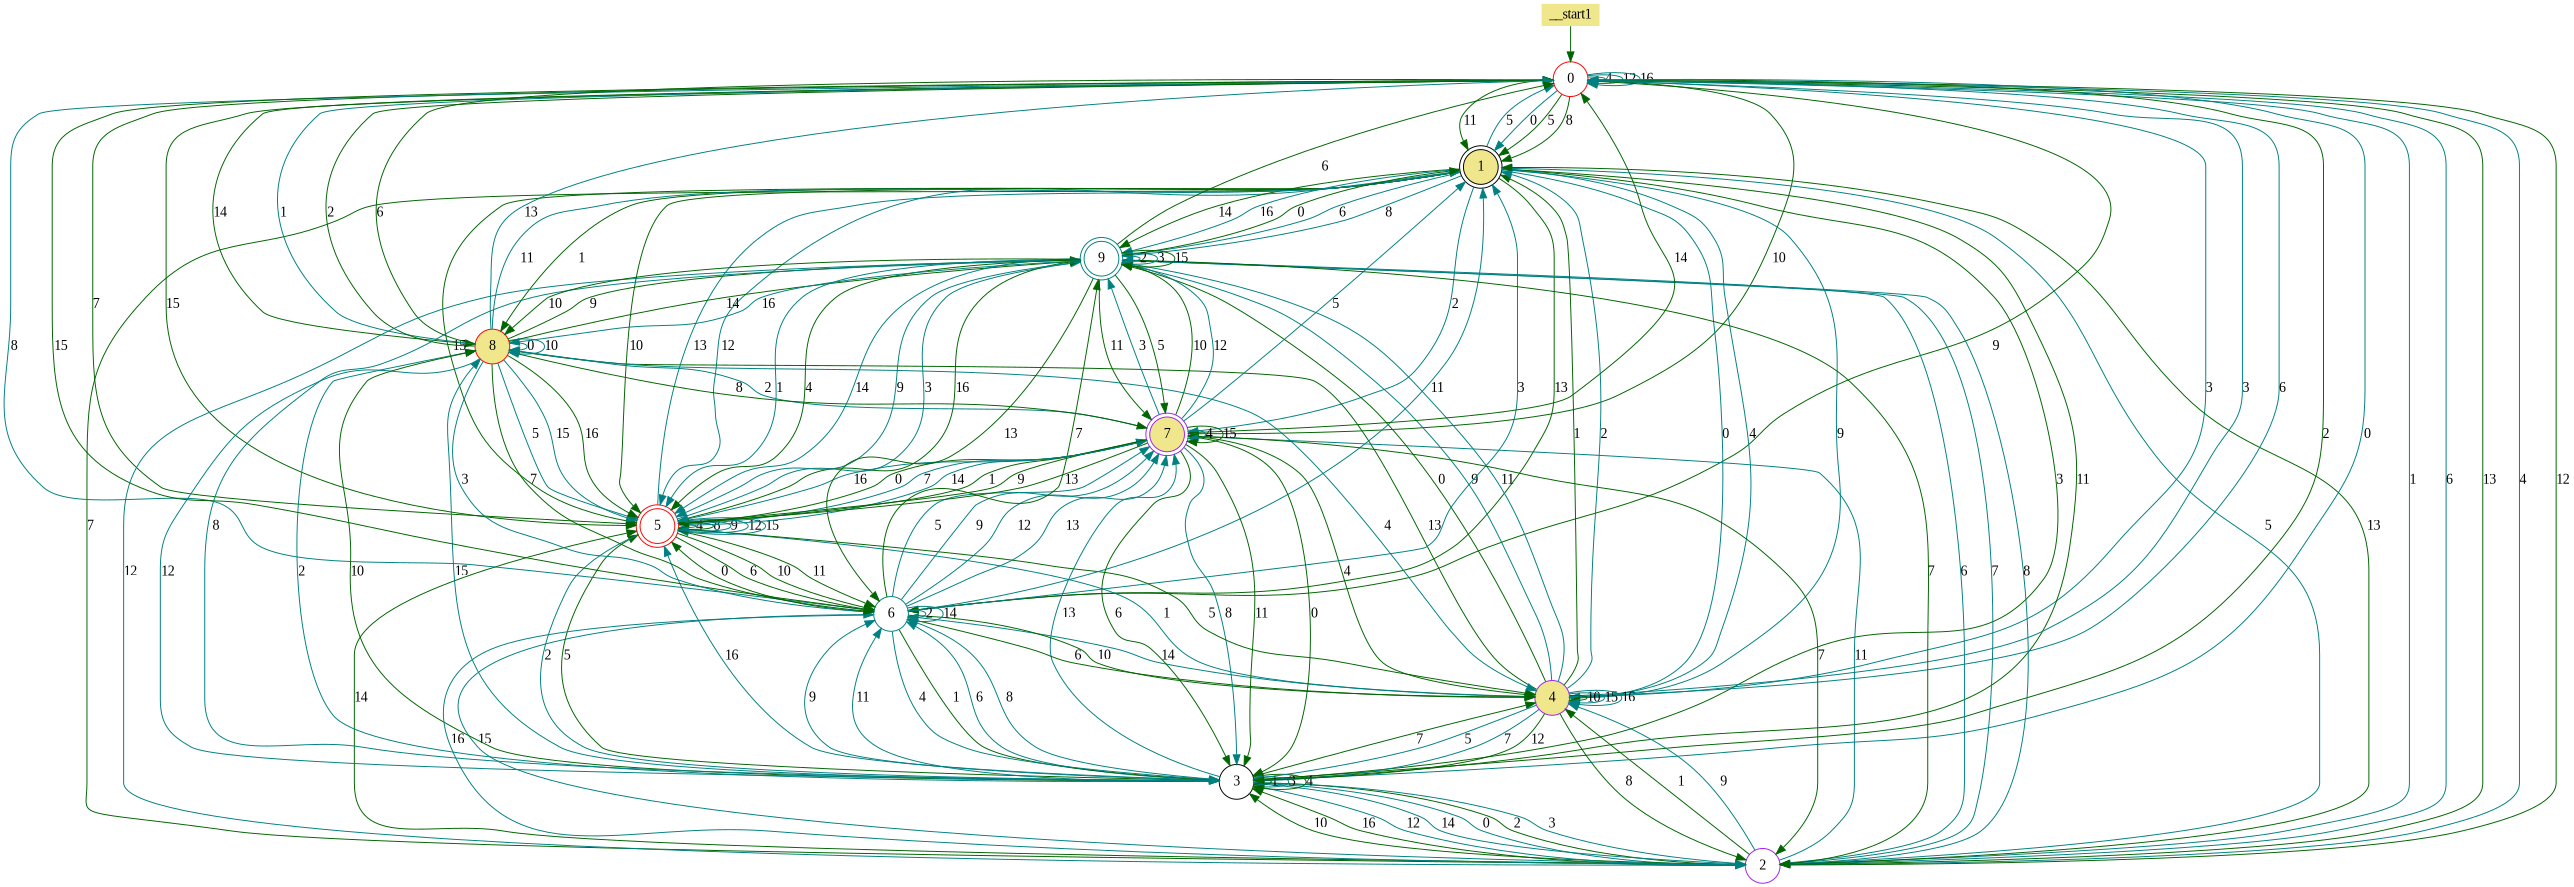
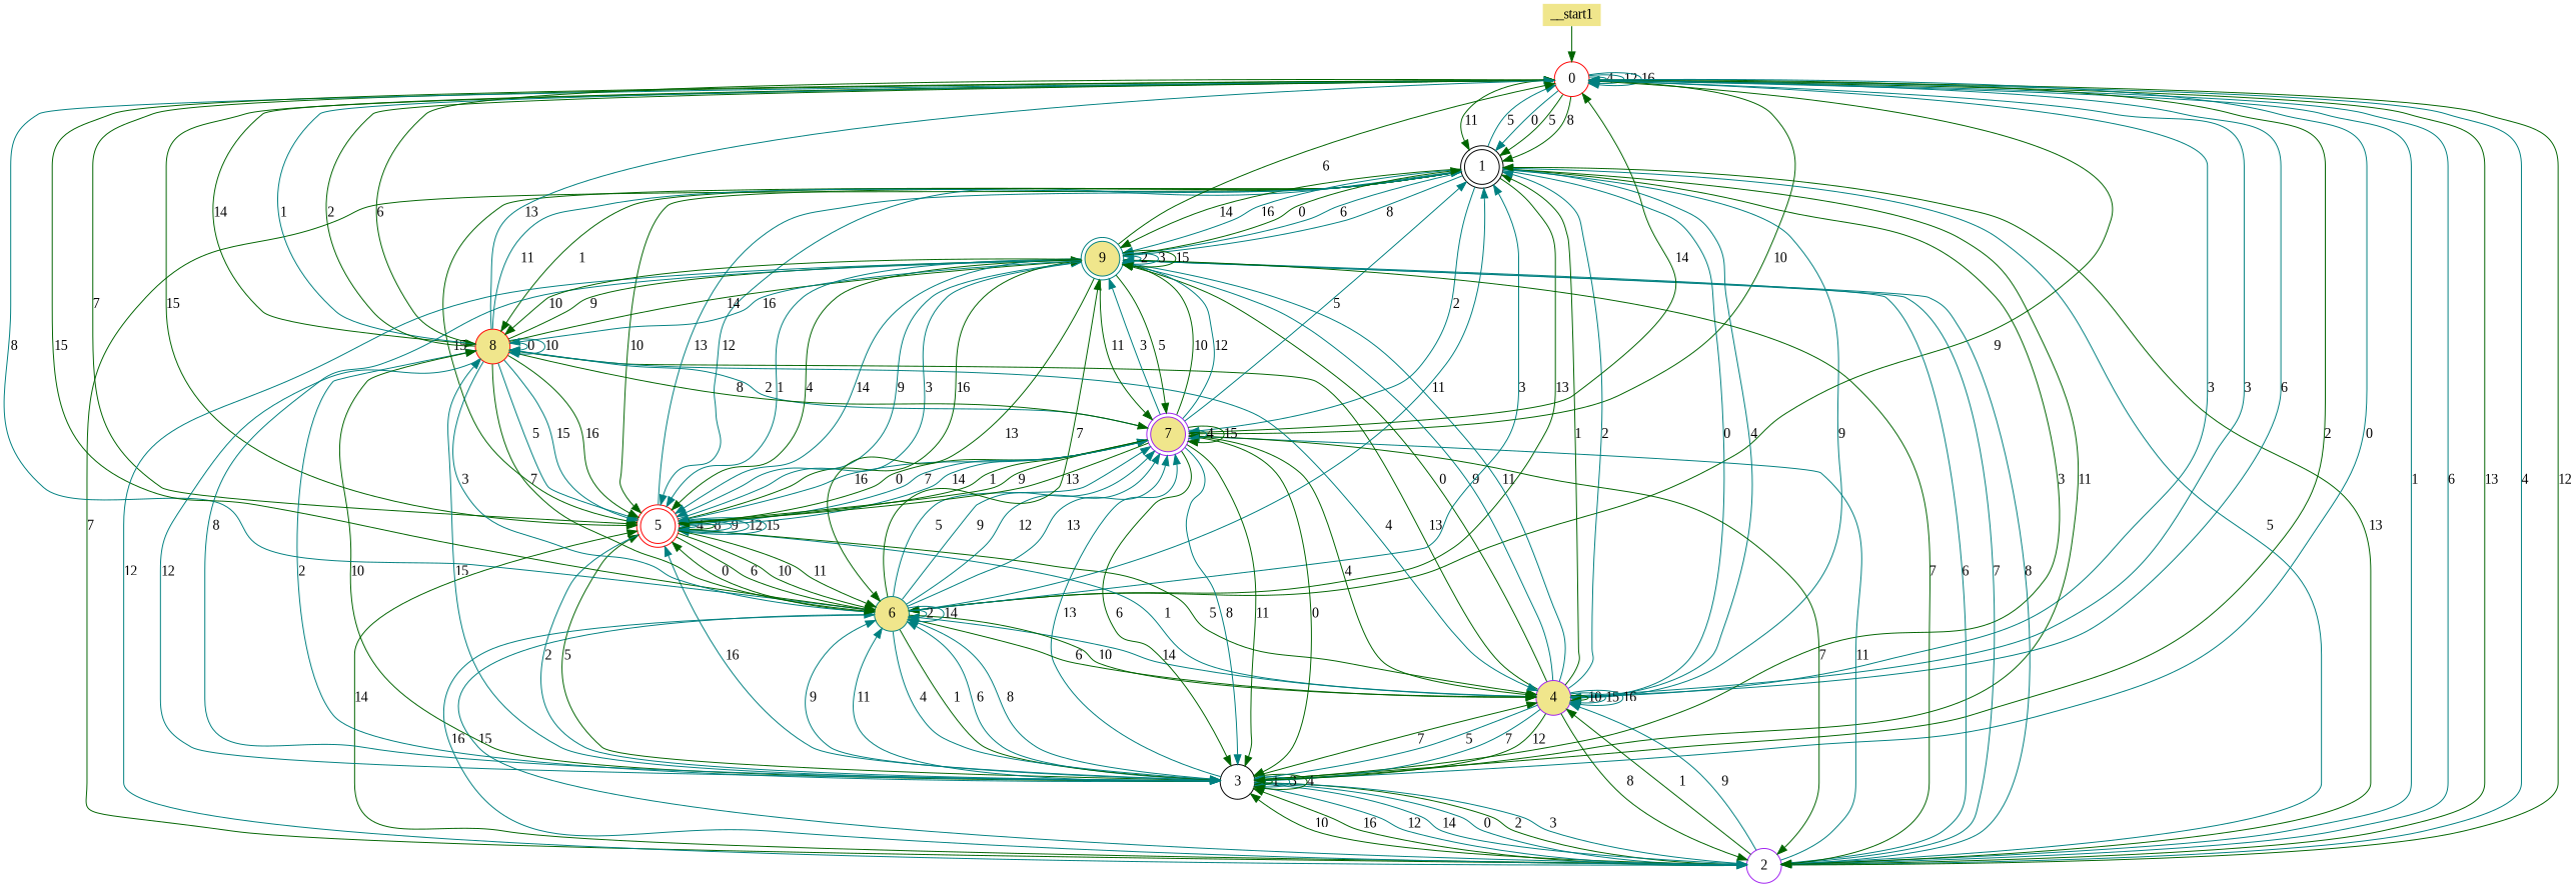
  digraph {
    fontname="Liberation Serif"
    node [color=red fillcolor=khaki fontname="Liberation Serif" shape=circle style=filled]
    edge [color=teal fontname="Liberation Serif"]
    n1 [fillcolor=white label=0]
-   n2 [color=black label=1 shape=doublecircle]
+   n2 [color=black fillcolor=white label=1 shape=doublecircle]
    n3 [color=purple fillcolor=white label=2]
    n4 [color=black fillcolor=white label=3]
    n5 [color=purple label=4]
    n6 [fillcolor=white label=5 shape=doublecircle]
-   n7 [color=teal fillcolor=white label=6]
+   n7 [color=teal label=6]
    n8 [color=purple label=7 shape=doublecircle]
    n9 [label=8]
-   n10 [color=teal fillcolor=white label=9 shape=doublecircle]
+   n10 [color=teal label=9 shape=doublecircle]
    n11 [height=0 label=__start1 shape=none width=0]
    n1 -> n1 [label=4]
    n1 -> n1 [label=12]
    n1 -> n1 [label=16]
    n1 -> n2 [label=0]
    n1 -> n2 [color=darkgreen label=5]
    n1 -> n2 [color=darkgreen label=8]
    n1 -> n2 [color=darkgreen label=11]
    n1 -> n3 [label=1]
    n1 -> n3 [label=6]
    n1 -> n3 [color=darkgreen label=13]
    n1 -> n4 [color=darkgreen label=2]
    n1 -> n5 [label=3]
    n1 -> n6 [color=darkgreen label=7]
    n1 -> n6 [color=darkgreen label=15]
    n1 -> n7 [color=darkgreen label=9]
    n1 -> n8 [color=darkgreen label=10]
    n1 -> n9 [color=darkgreen label=14]
    n2 -> n1 [label=5]
    n2 -> n3 [color=darkgreen label=7]
    n2 -> n4 [color=darkgreen label=3]
    n2 -> n4 [color=darkgreen label=11]
    n2 -> n5 [label=0]
    n2 -> n5 [label=4]
    n2 -> n5 [label=9]
    n2 -> n6 [color=darkgreen label=10]
    n2 -> n6 [label=12]
    n2 -> n6 [color=darkgreen label=15]
    n2 -> n7 [color=darkgreen label=13]
    n2 -> n8 [label=2]
    n2 -> n9 [color=darkgreen label=1]
    n2 -> n10 [label=6]
    n2 -> n10 [label=8]
    n2 -> n10 [color=darkgreen label=14]
    n2 -> n10 [label=16]
    n3 -> n1 [label=4]
    n3 -> n1 [color=darkgreen label=12]
    n3 -> n2 [label=5]
    n3 -> n2 [color=darkgreen label=13]
    n3 -> n4 [label=0]
    n3 -> n4 [color=darkgreen label=2]
    n3 -> n4 [label=3]
    n3 -> n4 [color=darkgreen label=10]
    n3 -> n4 [color=darkgreen label=16]
    n3 -> n5 [color=darkgreen label=1]
    n3 -> n5 [label=9]
    n3 -> n6 [color=darkgreen label=14]
    n3 -> n7 [label=15]
    n3 -> n8 [label=11]
    n3 -> n10 [label=6]
    n3 -> n10 [label=7]
    n3 -> n10 [label=8]
    n4 -> n1 [label=0]
    n4 -> n3 [label=12]
    n4 -> n3 [label=14]
    n4 -> n4 [color=darkgreen label=1]
    n4 -> n4 [label=3]
    n4 -> n4 [color=darkgreen label=4]
    n4 -> n5 [color=darkgreen label=7]
    n4 -> n6 [color=darkgreen label=5]
    n4 -> n6 [label=16]
    n4 -> n7 [label=6]
    n4 -> n7 [label=8]
    n4 -> n7 [label=9]
    n4 -> n7 [label=11]
    n4 -> n8 [label=13]
    n4 -> n9 [label=2]
    n4 -> n9 [color=darkgreen label=10]
    n4 -> n9 [label=15]
    n5 -> n1 [label=3]
    n5 -> n1 [label=6]
    n5 -> n2 [color=darkgreen label=1]
    n5 -> n2 [label=2]
    n5 -> n3 [color=darkgreen label=8]
    n5 -> n4 [label=5]
    n5 -> n4 [label=7]
    n5 -> n4 [color=darkgreen label=12]
    n5 -> n5 [color=darkgreen label=10]
    n5 -> n5 [label=15]
    n5 -> n5 [label=16]
    n5 -> n7 [label=14]
    n5 -> n8 [color=darkgreen label=4]
    n5 -> n9 [color=darkgreen label=13]
    n5 -> n10 [color=darkgreen label=0]
    n5 -> n10 [label=9]
    n5 -> n10 [label=11]
    n6 -> n2 [label=13]
    n6 -> n4 [label=2]
    n6 -> n5 [label=1]
    n6 -> n5 [color=darkgreen label=5]
    n6 -> n6 [label=4]
    n6 -> n6 [color=darkgreen label=8]
    n6 -> n6 [label=9]
    n6 -> n6 [label=12]
    n6 -> n6 [label=15]
    n6 -> n7 [color=darkgreen label=6]
    n6 -> n7 [color=darkgreen label=10]
    n6 -> n7 [color=darkgreen label=11]
    n6 -> n8 [color=darkgreen label=0]
    n6 -> n8 [label=7]
    n6 -> n8 [label=14]
    n6 -> n10 [label=3]
    n6 -> n10 [color=darkgreen label=16]
    n7 -> n1 [label=8]
    n7 -> n1 [color=darkgreen label=15]
    n7 -> n2 [label=3]
    n7 -> n2 [label=11]
    n7 -> n3 [label=16]
    n7 -> n4 [color=darkgreen label=1]
    n7 -> n4 [label=4]
    n7 -> n5 [color=darkgreen label=6]
    n7 -> n5 [color=darkgreen label=10]
    n7 -> n6 [color=darkgreen label=0]
    n7 -> n7 [label=2]
    n7 -> n7 [label=14]
    n7 -> n8 [label=5]
    n7 -> n8 [label=9]
    n7 -> n8 [label=12]
    n7 -> n8 [label=13]
    n7 -> n10 [color=darkgreen label=7]
    n8 -> n1 [color=darkgreen label=14]
    n8 -> n2 [label=5]
    n8 -> n3 [color=darkgreen label=7]
    n8 -> n4 [color=darkgreen label=0]
    n8 -> n4 [color=darkgreen label=6]
    n8 -> n4 [label=8]
    n8 -> n4 [color=darkgreen label=11]
    n8 -> n6 [color=darkgreen label=1]
    n8 -> n6 [color=darkgreen label=9]
    n8 -> n6 [color=darkgreen label=13]
    n8 -> n6 [label=16]
    n8 -> n8 [label=4]
    n8 -> n8 [color=darkgreen label=15]
    n8 -> n9 [label=2]
    n8 -> n10 [label=3]
    n8 -> n10 [color=darkgreen label=10]
    n8 -> n10 [label=12]
    n9 -> n1 [label=1]
    n9 -> n1 [color=darkgreen label=2]
    n9 -> n1 [color=darkgreen label=6]
    n9 -> n1 [label=13]
    n9 -> n2 [label=11]
    n9 -> n4 [label=12]
    n9 -> n5 [label=4]
    n9 -> n6 [label=5]
    n9 -> n6 [label=15]
    n9 -> n6 [color=darkgreen label=16]
    n9 -> n7 [label=3]
    n9 -> n7 [color=darkgreen label=7]
    n9 -> n8 [color=darkgreen label=8]
    n9 -> n9 [label=0]
    n9 -> n9 [label=10]
    n9 -> n10 [color=darkgreen label=9]
    n9 -> n10 [color=darkgreen label=14]
    n10 -> n1 [color=darkgreen label=6]
    n10 -> n2 [color=darkgreen label=0]
    n10 -> n3 [color=darkgreen label=7]
    n10 -> n3 [label=12]
    n10 -> n4 [label=8]
    n10 -> n6 [label=1]
    n10 -> n6 [color=darkgreen label=4]
    n10 -> n6 [label=9]
    n10 -> n6 [label=14]
    n10 -> n7 [color=darkgreen label=13]
    n10 -> n8 [color=darkgreen label=5]
    n10 -> n8 [color=darkgreen label=11]
    n10 -> n9 [color=darkgreen label=10]
    n10 -> n9 [label=16]
    n10 -> n10 [label=2]
    n10 -> n10 [label=3]
    n10 -> n10 [color=darkgreen label=15]
    n11 -> n1 [color=darkgreen]
  }
